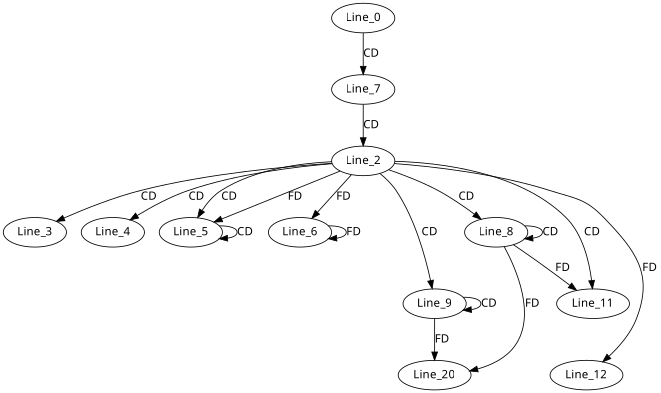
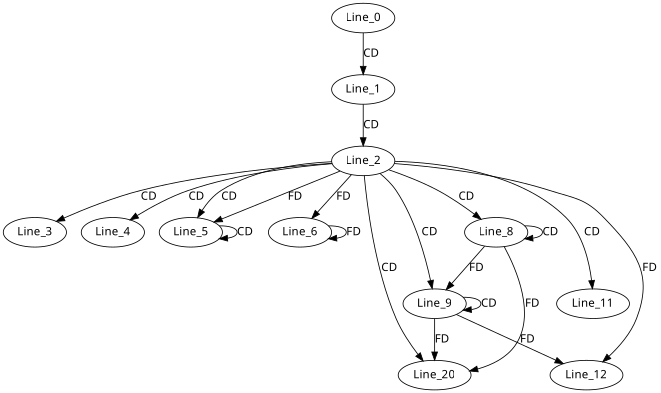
  digraph {
    fontname="Noto Sans"
    node [fontname="Noto Sans"]
    edge [fontname="Noto Sans"]
    Line_0
-   Line_1 [label=Line_7]
+   Line_1
    Line_2
    Line_3
    Line_4
    Line_5
    Line_6
    Line_8
    Line_9
    n10 [label=Line_20]
    Line_11
    Line_12
    Line_0 -> Line_1 [label=CD]
    Line_1 -> Line_2 [label=CD]
    Line_2 -> Line_3 [label=CD]
    Line_2 -> Line_4 [label=CD]
    Line_2 -> Line_5 [label=CD]
    Line_2 -> Line_5 [label=FD]
    Line_2 -> Line_6 [label=FD]
    Line_2 -> Line_8 [label=CD]
    Line_2 -> Line_9 [label=CD]
+   Line_2 -> n10 [label=CD]
    Line_2 -> Line_11 [label=CD]
    Line_2 -> Line_12 [label=FD]
    Line_5 -> Line_5 [label=CD]
    Line_6 -> Line_6 [label=FD]
    Line_8 -> Line_8 [label=CD]
    Line_8 -> n10 [label=FD]
-   Line_8 -> Line_11 [label=FD]
+   Line_8 -> Line_9 [label=FD]
    Line_9 -> Line_9 [label=CD]
    Line_9 -> n10 [label=FD]
+   Line_9 -> Line_12 [label=FD]
  }
